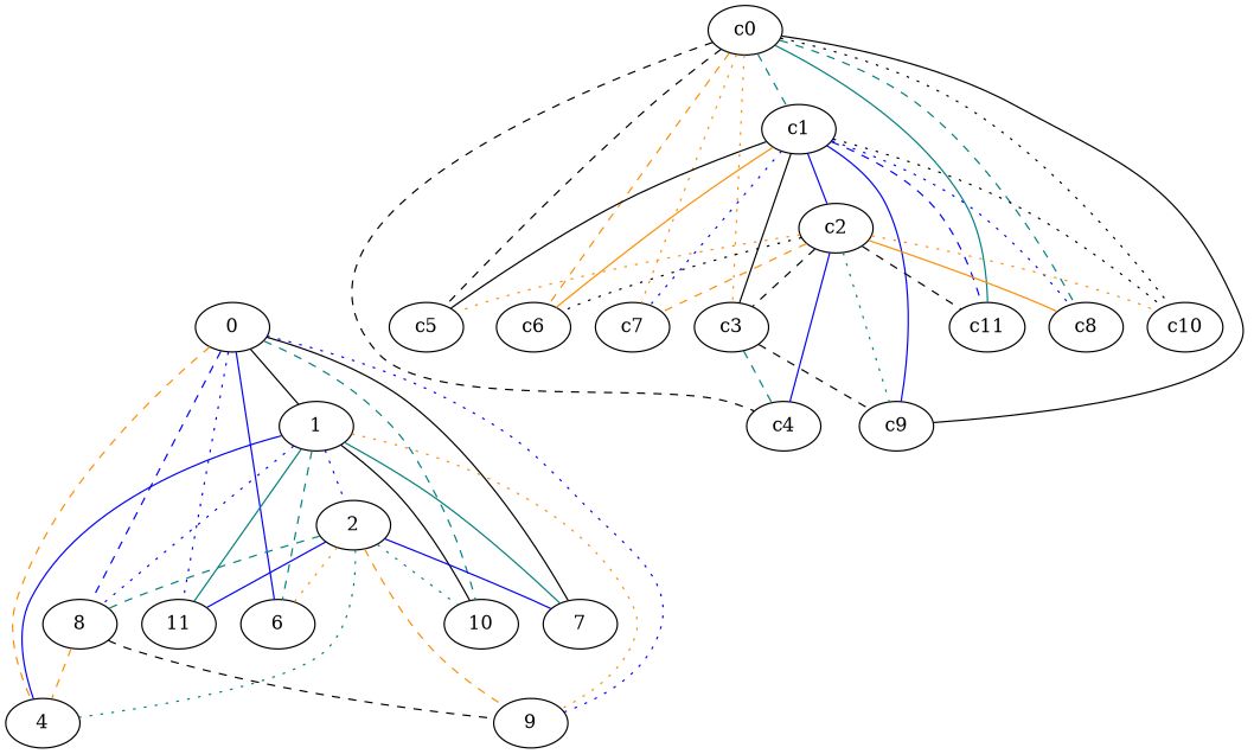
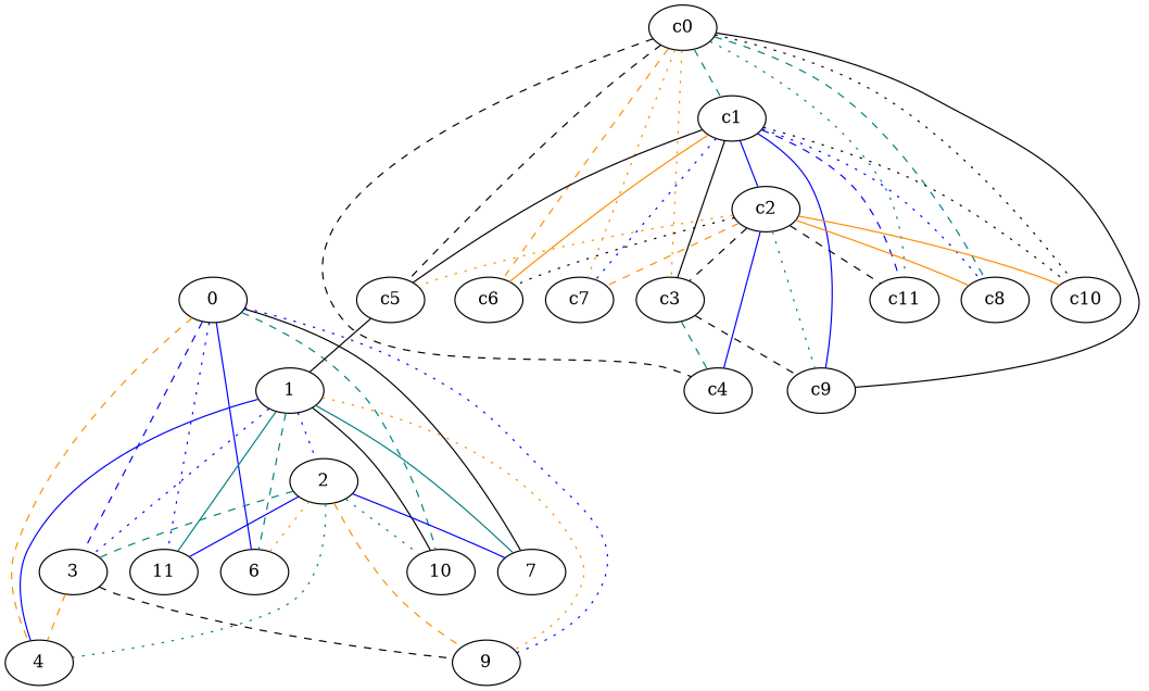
  graph {
    edge [color=black style=solid]
    n1 [label=0]
    n2 [label=1]
-   n3 [label=8]
+   n3 [label=3]
    n4 [label=4]
    n5 [label=6]
    n6 [label=7]
    n7 [label=9]
    n8 [label=10]
    n9 [label=11]
    n10 [label=2]
    c0
    c1
    c3
    c4
    c5
    c6
    c7
    c8
    c9
    c10
    c11
    c2
-   n1 -- n2
+   c5 -- n2
    n1 -- n3 [color=blue style=dashed]
    n1 -- n4 [color=darkorange style=dashed]
    n1 -- n5 [color=blue]
    n1 -- n6
    n1 -- n7 [color=blue style=dotted]
    n1 -- n8 [color=teal style=dashed]
    n1 -- n9 [color=blue style=dotted]
    n2 -- n3 [color=blue style=dotted]
    n2 -- n4 [color=blue]
    n2 -- n5 [color=teal style=dashed]
    n2 -- n6 [color=teal]
    n2 -- n7 [color=darkorange style=dotted]
    n2 -- n8
    n2 -- n9 [color=teal]
    n2 -- n10 [color=blue style=dotted]
    n3 -- n4 [color=darkorange style=dashed]
    n3 -- n7 [style=dashed]
    n10 -- n3 [color=teal style=dashed]
    n10 -- n4 [color=teal style=dotted]
    n10 -- n5 [color=darkorange style=dotted]
    n10 -- n6 [color=blue]
    n10 -- n7 [color=darkorange style=dashed]
    n10 -- n8 [color=teal style=dotted]
    n10 -- n9 [color=blue]
    c0 -- c1 [color=teal style=dashed]
    c0 -- c3 [color=darkorange style=dotted]
    c0 -- c4 [style=dashed]
    c0 -- c5 [style=dashed]
    c0 -- c6 [color=darkorange style=dashed]
    c0 -- c7 [color=darkorange style=dotted]
    c0 -- c8 [color=teal style=dashed]
    c0 -- c9
    c0 -- c10 [style=dotted]
-   c0 -- c11 [color=teal]
+   c0 -- c11 [color=teal style=dotted]
    c1 -- c3
    c1 -- c5
    c1 -- c6 [color=darkorange]
    c1 -- c7 [color=blue style=dotted]
    c1 -- c8 [color=blue style=dotted]
    c1 -- c9 [color=blue]
    c1 -- c10 [style=dotted]
    c1 -- c11 [color=blue style=dashed]
    c1 -- c2 [color=blue]
    c3 -- c4 [color=teal style=dashed]
    c3 -- c9 [style=dashed]
    c2 -- c3 [style=dashed]
    c2 -- c4 [color=blue]
    c2 -- c5 [color=darkorange style=dotted]
    c2 -- c6 [style=dotted]
    c2 -- c7 [color=darkorange style=dashed]
    c2 -- c8 [color=darkorange]
    c2 -- c9 [color=teal style=dotted]
-   c2 -- c10 [color=darkorange style=dotted]
+   c2 -- c10 [color=darkorange]
    c2 -- c11 [style=dashed]
  }
